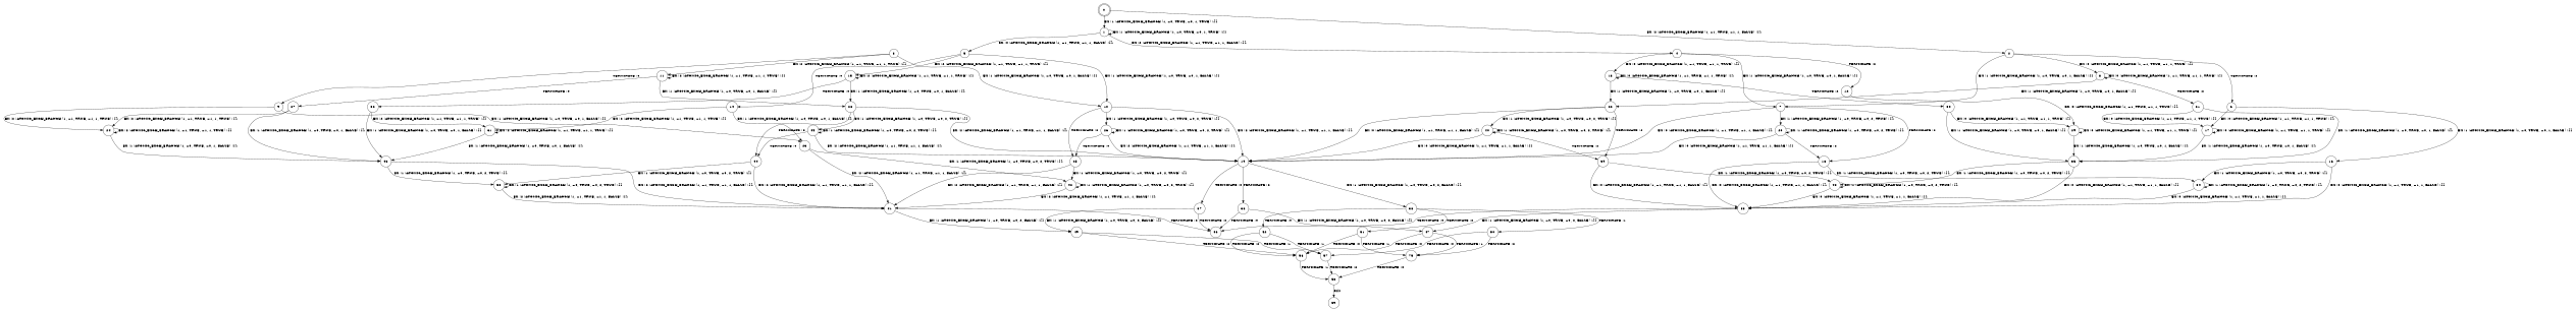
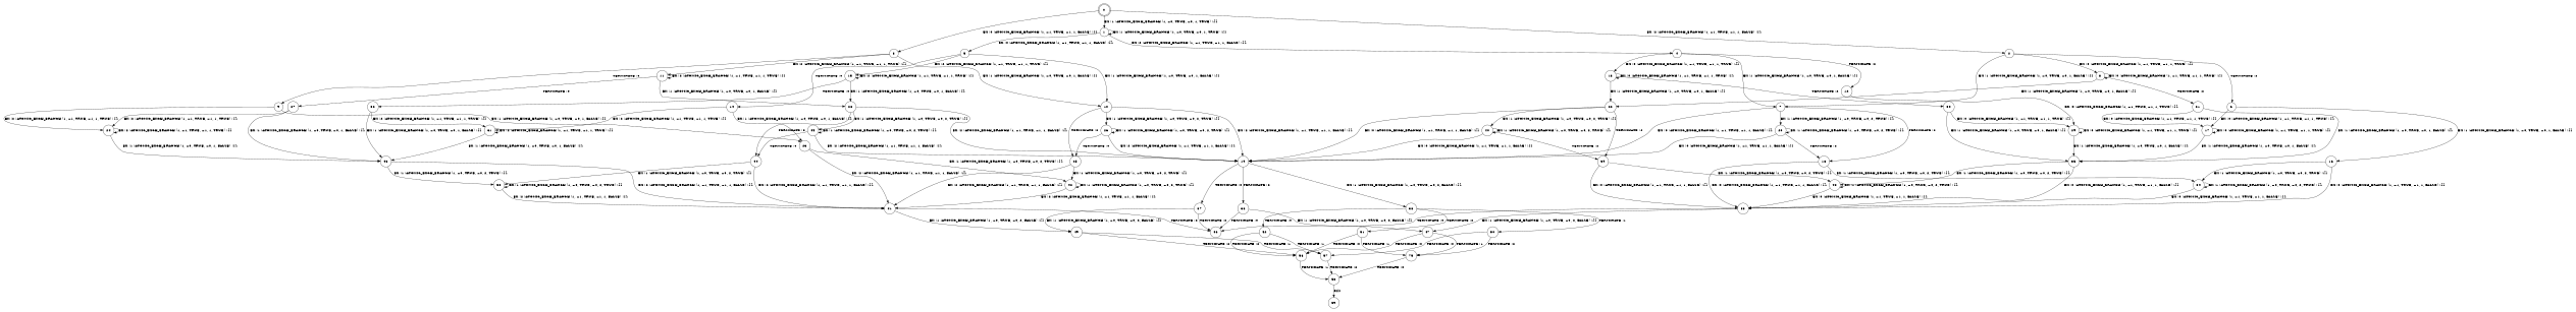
  digraph {
    node [shape=circle]
    0 [peripheries=2]
    1
    2
    3
    4
    5
    6
    7
    8
    9
    10
    11
    12
    13
    14
    15
    16
    17
    18
    19
    20
    21
    22
    23
    24
    25
    26
    27
    28
    29
    30
    31
    32
    33
    34
    35
    36
    37
    38
    39
    40
    41
    42
    43
    44
    45
    46
    47
    48
    49
    50
    51
    52
    53
    n55 [label=75]
    56
    57
    58
    59
    0 -> 1 [label="EX !1 !ATOMIC_EXCH_BRANCH (1, +0, TRUE, +0, 1, TRUE) !{}"]
    0 -> 2 [label="EX !2 !ATOMIC_EXCH_BRANCH (1, +1, TRUE, +1, 1, FALSE) !{}"]
+   0 -> 3 [label="EX !0 !ATOMIC_EXCH_BRANCH (1, +1, TRUE, +1, 1, FALSE) !{}"]
    1 -> 1 [label="EX !1 !ATOMIC_EXCH_BRANCH (1, +0, TRUE, +0, 1, TRUE) !{}"]
    1 -> 4 [label="EX !2 !ATOMIC_EXCH_BRANCH (1, +1, TRUE, +1, 1, FALSE) !{}"]
    1 -> 5 [label="EX !0 !ATOMIC_EXCH_BRANCH (1, +1, TRUE, +1, 1, FALSE) !{}"]
    2 -> 6 [label="TERMINATE !2"]
    2 -> 7 [label="EX !1 !ATOMIC_EXCH_BRANCH (1, +0, TRUE, +0, 1, FALSE) !{}"]
    2 -> 8 [label="EX !0 !ATOMIC_EXCH_BRANCH (1, +1, TRUE, +1, 1, TRUE) !{}"]
    3 -> 9 [label="TERMINATE !0"]
    3 -> 10 [label="EX !1 !ATOMIC_EXCH_BRANCH (1, +0, TRUE, +0, 1, FALSE) !{}"]
    3 -> 11 [label="EX !2 !ATOMIC_EXCH_BRANCH (1, +1, TRUE, +1, 1, TRUE) !{}"]
    4 -> 7 [label="EX !1 !ATOMIC_EXCH_BRANCH (1, +0, TRUE, +0, 1, FALSE) !{}"]
    4 -> 12 [label="TERMINATE !2"]
    4 -> 13 [label="EX !0 !ATOMIC_EXCH_BRANCH (1, +1, TRUE, +1, 1, TRUE) !{}"]
    5 -> 10 [label="EX !1 !ATOMIC_EXCH_BRANCH (1, +0, TRUE, +0, 1, FALSE) !{}"]
    5 -> 14 [label="TERMINATE !0"]
    5 -> 15 [label="EX !2 !ATOMIC_EXCH_BRANCH (1, +1, TRUE, +1, 1, TRUE) !{}"]
    6 -> 16 [label="EX !1 !ATOMIC_EXCH_BRANCH (1, +0, TRUE, +0, 1, FALSE) !{}"]
    6 -> 17 [label="EX !0 !ATOMIC_EXCH_BRANCH (1, +1, TRUE, +1, 1, TRUE) !{}"]
    7 -> 18 [label="TERMINATE !2"]
    7 -> 19 [label="EX !0 !ATOMIC_EXCH_BRANCH (1, +1, TRUE, +1, 1, FALSE) !{}"]
    7 -> 20 [label="EX !1 !ATOMIC_EXCH_BRANCH (1, +0, TRUE, +0, 2, TRUE) !{}"]
    8 -> 8 [label="EX !0 !ATOMIC_EXCH_BRANCH (1, +1, TRUE, +1, 1, TRUE) !{}"]
    8 -> 21 [label="TERMINATE !2"]
    8 -> 22 [label="EX !1 !ATOMIC_EXCH_BRANCH (1, +0, TRUE, +0, 1, FALSE) !{}"]
    9 -> 23 [label="EX !1 !ATOMIC_EXCH_BRANCH (1, +0, TRUE, +0, 1, FALSE) !{}"]
    9 -> 24 [label="EX !2 !ATOMIC_EXCH_BRANCH (1, +1, TRUE, +1, 1, TRUE) !{}"]
    10 -> 19 [label="EX !2 !ATOMIC_EXCH_BRANCH (1, +1, TRUE, +1, 1, FALSE) !{}"]
    10 -> 25 [label="TERMINATE !0"]
    10 -> 26 [label="EX !1 !ATOMIC_EXCH_BRANCH (1, +0, TRUE, +0, 2, TRUE) !{}"]
    11 -> 11 [label="EX !2 !ATOMIC_EXCH_BRANCH (1, +1, TRUE, +1, 1, TRUE) !{}"]
    11 -> 27 [label="TERMINATE !0"]
    11 -> 28 [label="EX !1 !ATOMIC_EXCH_BRANCH (1, +0, TRUE, +0, 1, FALSE) !{}"]
    12 -> 29 [label="EX !0 !ATOMIC_EXCH_BRANCH (1, +1, TRUE, +1, 1, TRUE) !{}"]
    13 -> 13 [label="EX !0 !ATOMIC_EXCH_BRANCH (1, +1, TRUE, +1, 1, TRUE) !{}"]
    13 -> 22 [label="EX !1 !ATOMIC_EXCH_BRANCH (1, +0, TRUE, +0, 1, FALSE) !{}"]
    13 -> 30 [label="TERMINATE !2"]
    14 -> 23 [label="EX !1 !ATOMIC_EXCH_BRANCH (1, +0, TRUE, +0, 1, FALSE) !{}"]
    14 -> 31 [label="EX !2 !ATOMIC_EXCH_BRANCH (1, +1, TRUE, +1, 1, TRUE) !{}"]
    15 -> 15 [label="EX !2 !ATOMIC_EXCH_BRANCH (1, +1, TRUE, +1, 1, TRUE) !{}"]
    15 -> 28 [label="EX !1 !ATOMIC_EXCH_BRANCH (1, +0, TRUE, +0, 1, FALSE) !{}"]
    15 -> 32 [label="TERMINATE !0"]
    16 -> 33 [label="EX !0 !ATOMIC_EXCH_BRANCH (1, +1, TRUE, +1, 1, FALSE) !{}"]
    16 -> 34 [label="EX !1 !ATOMIC_EXCH_BRANCH (1, +0, TRUE, +0, 2, TRUE) !{}"]
    17 -> 17 [label="EX !0 !ATOMIC_EXCH_BRANCH (1, +1, TRUE, +1, 1, TRUE) !{}"]
    17 -> 35 [label="EX !1 !ATOMIC_EXCH_BRANCH (1, +0, TRUE, +0, 1, FALSE) !{}"]
    18 -> 33 [label="EX !0 !ATOMIC_EXCH_BRANCH (1, +1, TRUE, +1, 1, FALSE) !{}"]
    18 -> 34 [label="EX !1 !ATOMIC_EXCH_BRANCH (1, +0, TRUE, +0, 2, TRUE) !{}"]
    19 -> 36 [label="TERMINATE !2"]
    19 -> 37 [label="TERMINATE !0"]
    19 -> 38 [label="EX !1 !ATOMIC_EXCH_BRANCH (1, +0, TRUE, +0, 2, FALSE) !{}"]
    20 -> 18 [label="TERMINATE !2"]
    20 -> 19 [label="EX !0 !ATOMIC_EXCH_BRANCH (1, +1, TRUE, +1, 1, FALSE) !{}"]
    20 -> 20 [label="EX !1 !ATOMIC_EXCH_BRANCH (1, +0, TRUE, +0, 2, TRUE) !{}"]
    21 -> 17 [label="EX !0 !ATOMIC_EXCH_BRANCH (1, +1, TRUE, +1, 1, TRUE) !{}"]
    21 -> 35 [label="EX !1 !ATOMIC_EXCH_BRANCH (1, +0, TRUE, +0, 1, FALSE) !{}"]
    22 -> 19 [label="EX !0 !ATOMIC_EXCH_BRANCH (1, +1, TRUE, +1, 1, FALSE) !{}"]
    22 -> 39 [label="TERMINATE !2"]
    22 -> 40 [label="EX !1 !ATOMIC_EXCH_BRANCH (1, +0, TRUE, +0, 2, TRUE) !{}"]
    23 -> 41 [label="EX !2 !ATOMIC_EXCH_BRANCH (1, +1, TRUE, +1, 1, FALSE) !{}"]
    23 -> 42 [label="EX !1 !ATOMIC_EXCH_BRANCH (1, +0, TRUE, +0, 2, TRUE) !{}"]
    24 -> 24 [label="EX !2 !ATOMIC_EXCH_BRANCH (1, +1, TRUE, +1, 1, TRUE) !{}"]
    24 -> 43 [label="EX !1 !ATOMIC_EXCH_BRANCH (1, +0, TRUE, +0, 1, FALSE) !{}"]
    25 -> 41 [label="EX !2 !ATOMIC_EXCH_BRANCH (1, +1, TRUE, +1, 1, FALSE) !{}"]
    25 -> 42 [label="EX !1 !ATOMIC_EXCH_BRANCH (1, +0, TRUE, +0, 2, TRUE) !{}"]
    26 -> 19 [label="EX !2 !ATOMIC_EXCH_BRANCH (1, +1, TRUE, +1, 1, FALSE) !{}"]
    26 -> 25 [label="TERMINATE !0"]
    26 -> 26 [label="EX !1 !ATOMIC_EXCH_BRANCH (1, +0, TRUE, +0, 2, TRUE) !{}"]
    27 -> 24 [label="EX !2 !ATOMIC_EXCH_BRANCH (1, +1, TRUE, +1, 1, TRUE) !{}"]
    27 -> 43 [label="EX !1 !ATOMIC_EXCH_BRANCH (1, +0, TRUE, +0, 1, FALSE) !{}"]
    28 -> 19 [label="EX !2 !ATOMIC_EXCH_BRANCH (1, +1, TRUE, +1, 1, FALSE) !{}"]
    28 -> 44 [label="TERMINATE !0"]
    28 -> 45 [label="EX !1 !ATOMIC_EXCH_BRANCH (1, +0, TRUE, +0, 2, TRUE) !{}"]
    29 -> 29 [label="EX !0 !ATOMIC_EXCH_BRANCH (1, +1, TRUE, +1, 1, TRUE) !{}"]
    29 -> 35 [label="EX !1 !ATOMIC_EXCH_BRANCH (1, +0, TRUE, +0, 1, FALSE) !{}"]
    30 -> 29 [label="EX !0 !ATOMIC_EXCH_BRANCH (1, +1, TRUE, +1, 1, TRUE) !{}"]
    30 -> 35 [label="EX !1 !ATOMIC_EXCH_BRANCH (1, +0, TRUE, +0, 1, FALSE) !{}"]
    31 -> 31 [label="EX !2 !ATOMIC_EXCH_BRANCH (1, +1, TRUE, +1, 1, TRUE) !{}"]
    31 -> 43 [label="EX !1 !ATOMIC_EXCH_BRANCH (1, +0, TRUE, +0, 1, FALSE) !{}"]
    32 -> 31 [label="EX !2 !ATOMIC_EXCH_BRANCH (1, +1, TRUE, +1, 1, TRUE) !{}"]
    32 -> 43 [label="EX !1 !ATOMIC_EXCH_BRANCH (1, +0, TRUE, +0, 1, FALSE) !{}"]
    33 -> 46 [label="TERMINATE !0"]
    33 -> 47 [label="EX !1 !ATOMIC_EXCH_BRANCH (1, +0, TRUE, +0, 2, FALSE) !{}"]
    34 -> 33 [label="EX !0 !ATOMIC_EXCH_BRANCH (1, +1, TRUE, +1, 1, FALSE) !{}"]
    34 -> 34 [label="EX !1 !ATOMIC_EXCH_BRANCH (1, +0, TRUE, +0, 2, TRUE) !{}"]
    35 -> 33 [label="EX !0 !ATOMIC_EXCH_BRANCH (1, +1, TRUE, +1, 1, FALSE) !{}"]
    35 -> 48 [label="EX !1 !ATOMIC_EXCH_BRANCH (1, +0, TRUE, +0, 2, TRUE) !{}"]
    36 -> 46 [label="TERMINATE !0"]
    36 -> 47 [label="EX !1 !ATOMIC_EXCH_BRANCH (1, +0, TRUE, +0, 2, FALSE) !{}"]
    37 -> 46 [label="TERMINATE !2"]
    37 -> 49 [label="EX !1 !ATOMIC_EXCH_BRANCH (1, +0, TRUE, +0, 2, FALSE) !{}"]
    38 -> 50 [label="TERMINATE !1"]
    38 -> 51 [label="TERMINATE !2"]
    38 -> 52 [label="TERMINATE !0"]
    39 -> 33 [label="EX !0 !ATOMIC_EXCH_BRANCH (1, +1, TRUE, +1, 1, FALSE) !{}"]
    39 -> 48 [label="EX !1 !ATOMIC_EXCH_BRANCH (1, +0, TRUE, +0, 2, TRUE) !{}"]
    40 -> 19 [label="EX !0 !ATOMIC_EXCH_BRANCH (1, +1, TRUE, +1, 1, FALSE) !{}"]
    40 -> 39 [label="TERMINATE !2"]
    40 -> 40 [label="EX !1 !ATOMIC_EXCH_BRANCH (1, +0, TRUE, +0, 2, TRUE) !{}"]
    41 -> 46 [label="TERMINATE !2"]
    41 -> 49 [label="EX !1 !ATOMIC_EXCH_BRANCH (1, +0, TRUE, +0, 2, FALSE) !{}"]
    42 -> 41 [label="EX !2 !ATOMIC_EXCH_BRANCH (1, +1, TRUE, +1, 1, FALSE) !{}"]
    42 -> 42 [label="EX !1 !ATOMIC_EXCH_BRANCH (1, +0, TRUE, +0, 2, TRUE) !{}"]
    43 -> 41 [label="EX !2 !ATOMIC_EXCH_BRANCH (1, +1, TRUE, +1, 1, FALSE) !{}"]
    43 -> 53 [label="EX !1 !ATOMIC_EXCH_BRANCH (1, +0, TRUE, +0, 2, TRUE) !{}"]
    44 -> 41 [label="EX !2 !ATOMIC_EXCH_BRANCH (1, +1, TRUE, +1, 1, FALSE) !{}"]
    44 -> 53 [label="EX !1 !ATOMIC_EXCH_BRANCH (1, +0, TRUE, +0, 2, TRUE) !{}"]
    45 -> 19 [label="EX !2 !ATOMIC_EXCH_BRANCH (1, +1, TRUE, +1, 1, FALSE) !{}"]
    45 -> 44 [label="TERMINATE !0"]
    45 -> 45 [label="EX !1 !ATOMIC_EXCH_BRANCH (1, +0, TRUE, +0, 2, TRUE) !{}"]
    47 -> n55 [label="TERMINATE !1"]
    47 -> 56 [label="TERMINATE !0"]
    48 -> 33 [label="EX !0 !ATOMIC_EXCH_BRANCH (1, +1, TRUE, +1, 1, FALSE) !{}"]
    48 -> 48 [label="EX !1 !ATOMIC_EXCH_BRANCH (1, +0, TRUE, +0, 2, TRUE) !{}"]
    49 -> 56 [label="TERMINATE !2"]
    49 -> 57 [label="TERMINATE !1"]
    50 -> n55 [label="TERMINATE !2"]
    50 -> 57 [label="TERMINATE !0"]
    51 -> n55 [label="TERMINATE !1"]
    51 -> 56 [label="TERMINATE !0"]
    52 -> 56 [label="TERMINATE !2"]
    52 -> 57 [label="TERMINATE !1"]
    53 -> 41 [label="EX !2 !ATOMIC_EXCH_BRANCH (1, +1, TRUE, +1, 1, FALSE) !{}"]
    53 -> 53 [label="EX !1 !ATOMIC_EXCH_BRANCH (1, +0, TRUE, +0, 2, TRUE) !{}"]
    n55 -> 58 [label="TERMINATE !0"]
    56 -> 58 [label="TERMINATE !1"]
    57 -> 58 [label="TERMINATE !2"]
    58 -> 59 [label=exit]
  }
